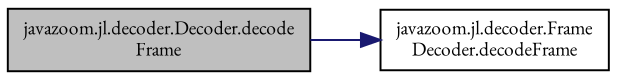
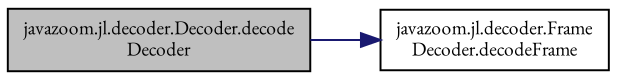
  digraph {
    rankdir=LR
    fontname="EB Garamond"
    node [color=black fontname="EB Garamond" fontsize=10 shape=record style=filled]
-   n1 [fillcolor=grey75 fontcolor=black height=0.2 label="javazoom.jl.decoder.Decoder.decode\lFrame" width=0.4]
+   n1 [fillcolor=grey75 fontcolor=black height=0.2 label="javazoom.jl.decoder.Decoder.decode\lDecoder" width=0.4]
    n2 [fillcolor=white height=0.2 label="javazoom.jl.decoder.Frame\lDecoder.decodeFrame" width=0.4]
    n1 -> n2 [color=midnightblue fontname="EB Garamond" fontsize=10 labelfontname=Helvetica labelfontsize=10 style=solid]
  }
